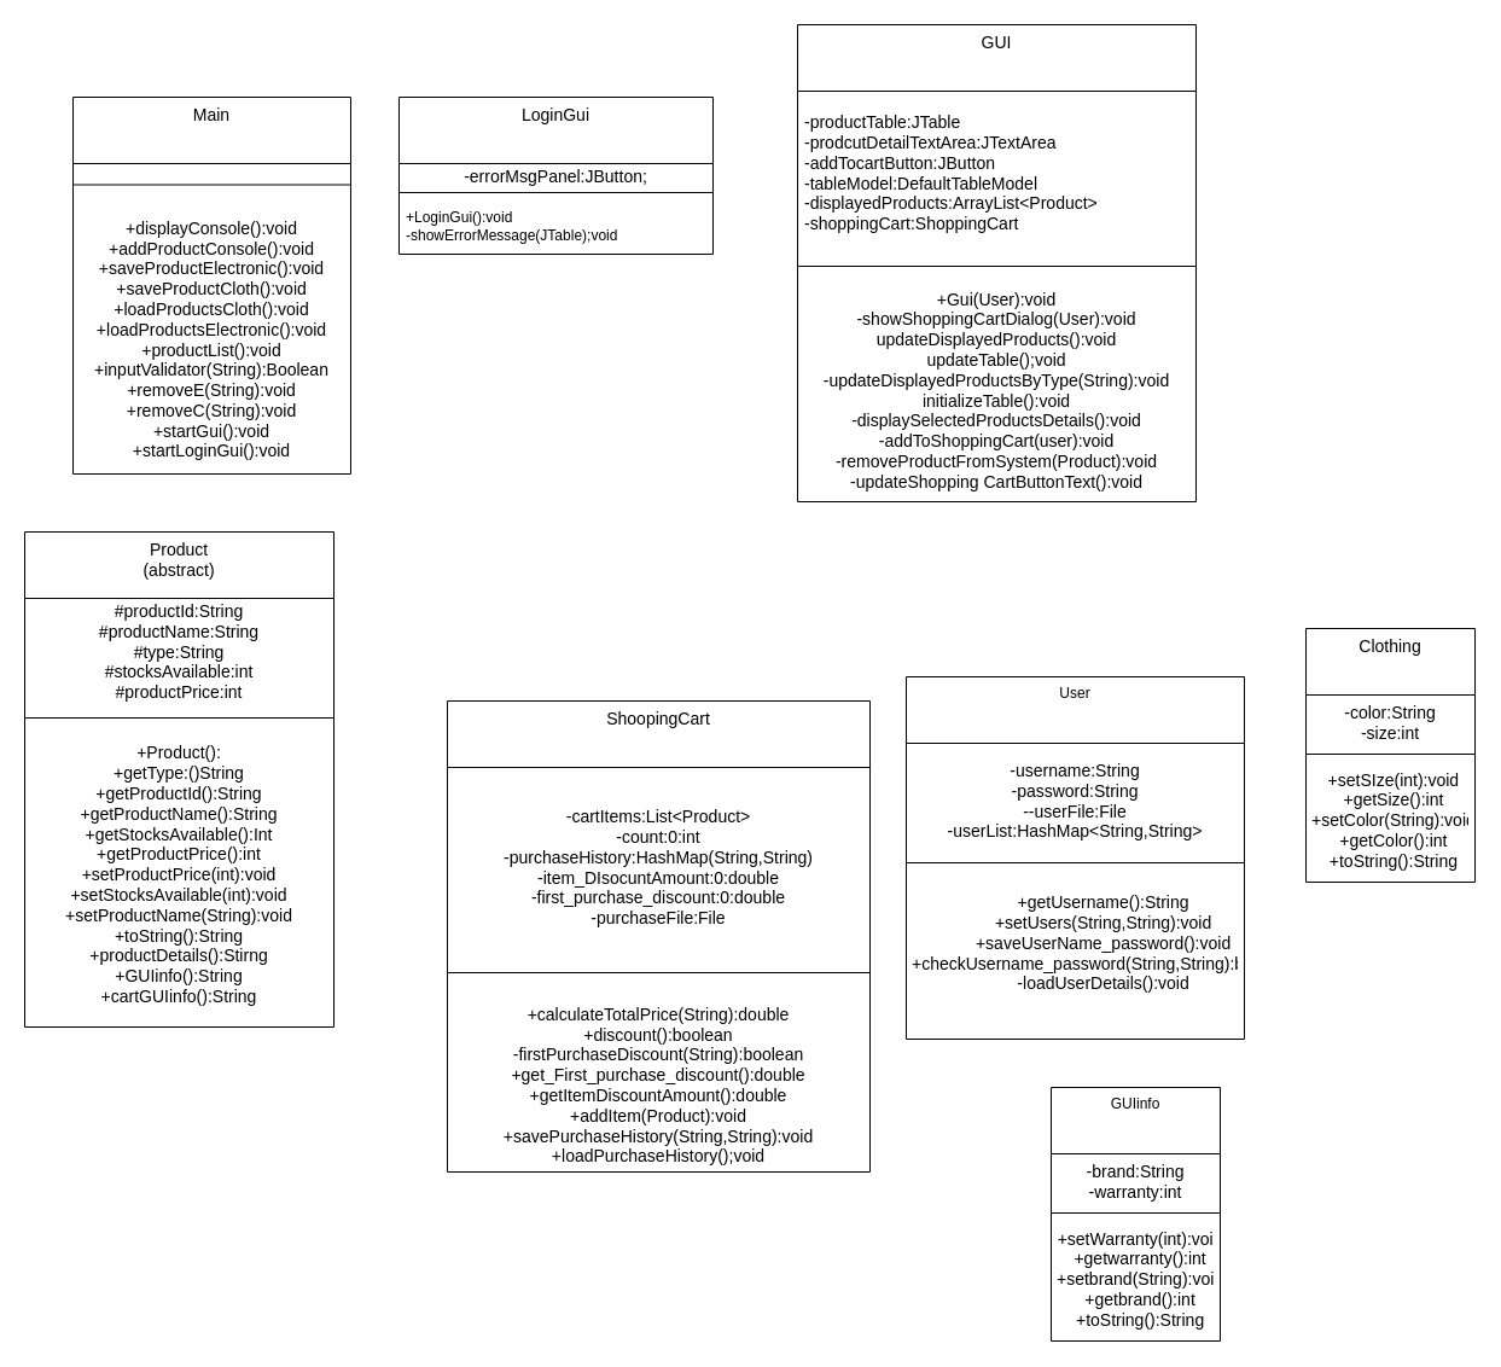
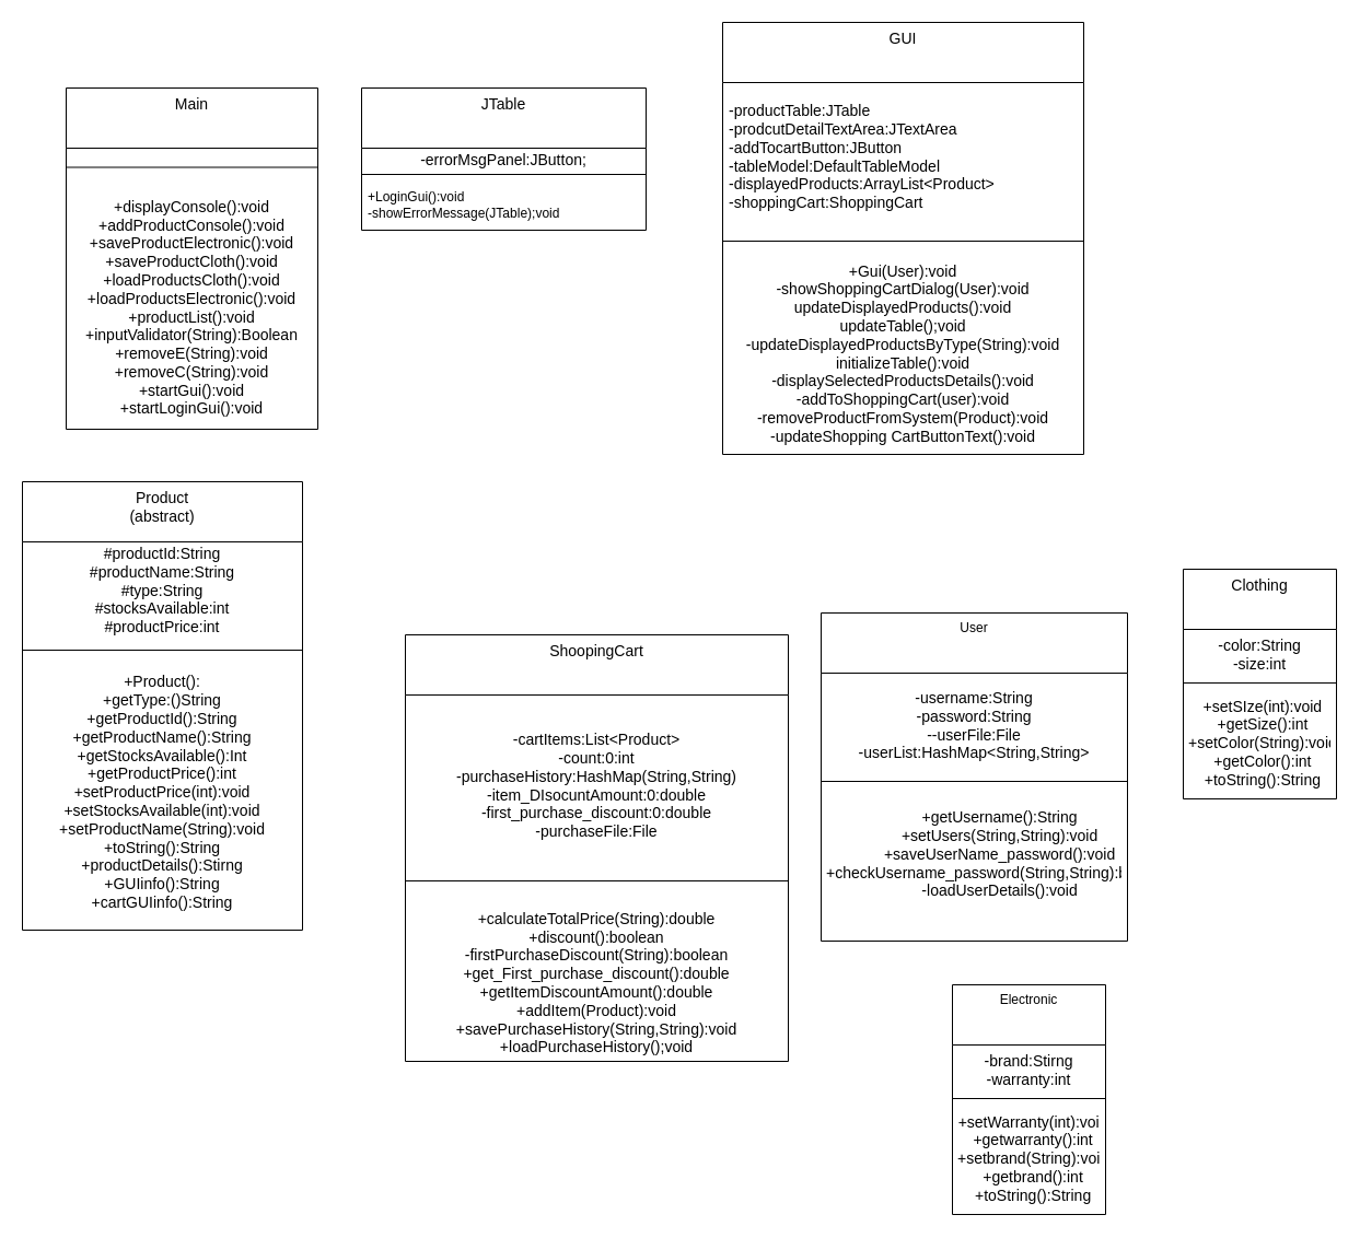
  <mxCell id="0" />
  <mxCell id="1" parent="0" />
  <mxCell id="2" value="&lt;font style=&quot;font-size: 14px;&quot;&gt;Main&lt;/font&gt;" style="swimlane;fontStyle=0;align=center;verticalAlign=top;childLayout=stackLayout;horizontal=1;startSize=55;horizontalStack=0;resizeParent=1;resizeParentMax=0;resizeLast=0;collapsible=0;marginBottom=0;html=1;whiteSpace=wrap;" vertex="1" parent="1"><mxGeometry x="60" y="80" width="230" height="312" as="geometry" /></mxCell>
  <mxCell id="3" value="" style="line;strokeWidth=1;fillColor=none;align=left;verticalAlign=middle;spacingTop=-1;spacingLeft=3;spacingRight=3;rotatable=0;labelPosition=right;points=[];portConstraint=eastwest;" vertex="1" parent="2"><mxGeometry y="55" width="230" height="35" as="geometry" /></mxCell>
  <mxCell id="4" value="&lt;font style=&quot;font-size: 14px;&quot;&gt;+displayConsole():void&lt;br&gt;+addProductConsole():void&lt;br&gt;+saveProductElectronic():void&lt;br&gt;+saveProductCloth():void&lt;br&gt;+loadProductsCloth():void&lt;br&gt;+loadProductsElectronic():void&lt;br&gt;+productList():void&lt;br&gt;+inputValidator(String):Boolean&lt;br&gt;+removeE(String):void&lt;br&gt;+removeC(String):void&lt;br&gt;+startGui():void&lt;br&gt;+startLoginGui():void&lt;br&gt;&lt;/font&gt;" style="text;html=1;strokeColor=none;fillColor=none;align=center;verticalAlign=middle;spacingLeft=4;spacingRight=4;overflow=hidden;rotatable=0;points=[[0,0.5],[1,0.5]];portConstraint=eastwest;whiteSpace=wrap;" vertex="1" parent="2"><mxGeometry y="90" width="230" height="222" as="geometry" /></mxCell>
- <mxCell id="5" value="&lt;font style=&quot;font-size: 14px;&quot;&gt;LoginGui&lt;/font&gt;" style="swimlane;fontStyle=0;align=center;verticalAlign=top;childLayout=stackLayout;horizontal=1;startSize=55;horizontalStack=0;resizeParent=1;resizeParentMax=0;resizeLast=0;collapsible=0;marginBottom=0;html=1;whiteSpace=wrap;" vertex="1" parent="1"><mxGeometry x="330" y="80" width="260" height="130" as="geometry" /></mxCell>
+ <mxCell id="5" value="&lt;font style=&quot;font-size: 14px;&quot;&gt;JTable&lt;/font&gt;" style="swimlane;fontStyle=0;align=center;verticalAlign=top;childLayout=stackLayout;horizontal=1;startSize=55;horizontalStack=0;resizeParent=1;resizeParentMax=0;resizeLast=0;collapsible=0;marginBottom=0;html=1;whiteSpace=wrap;" vertex="1" parent="1"><mxGeometry x="330" y="80" width="260" height="130" as="geometry" /></mxCell>
  <mxCell id="6" value="&lt;span style=&quot;font-size: 14px;&quot;&gt;-errorMsgPanel:JButton;&lt;/span&gt;" style="text;html=1;strokeColor=none;fillColor=none;align=center;verticalAlign=middle;spacingLeft=4;spacingRight=4;overflow=hidden;rotatable=0;points=[[0,0.5],[1,0.5]];portConstraint=eastwest;whiteSpace=wrap;" vertex="1" parent="5"><mxGeometry y="55" width="260" height="20" as="geometry" /></mxCell>
  <mxCell id="7" value="" style="line;strokeWidth=1;fillColor=none;align=left;verticalAlign=middle;spacingTop=-1;spacingLeft=3;spacingRight=3;rotatable=0;labelPosition=right;points=[];portConstraint=eastwest;" vertex="1" parent="5"><mxGeometry y="75" width="260" height="8" as="geometry" /></mxCell>
  <mxCell id="8" value="+LoginGui():void&lt;br&gt;-showErrorMessage(JTable);void" style="text;html=1;strokeColor=none;fillColor=none;align=left;verticalAlign=middle;spacingLeft=4;spacingRight=4;overflow=hidden;rotatable=0;points=[[0,0.5],[1,0.5]];portConstraint=eastwest;whiteSpace=wrap;" vertex="1" parent="5"><mxGeometry y="83" width="260" height="47" as="geometry" /></mxCell>
  <mxCell id="9" value="&lt;font style=&quot;font-size: 14px;&quot;&gt;GUI&lt;/font&gt;" style="swimlane;fontStyle=0;align=center;verticalAlign=top;childLayout=stackLayout;horizontal=1;startSize=55;horizontalStack=0;resizeParent=1;resizeParentMax=0;resizeLast=0;collapsible=0;marginBottom=0;html=1;whiteSpace=wrap;" vertex="1" parent="1"><mxGeometry x="660" width="330" height="395" as="geometry" y="20" /></mxCell>
  <mxCell id="10" value="&lt;span style=&quot;font-size: 14px;&quot;&gt;-productTable:JTable&lt;br&gt;-prodcutDetailTextArea:JTextArea&lt;br&gt;-addTocartButton:JButton&lt;br&gt;-tableModel:DefaultTableModel&lt;br&gt;-displayedProducts:ArrayList&amp;lt;Product&amp;gt;&lt;br&gt;-shoppingCart:ShoppingCart&lt;br&gt;&lt;/span&gt;" style="text;html=1;strokeColor=none;fillColor=none;align=left;verticalAlign=middle;spacingLeft=4;spacingRight=4;overflow=hidden;rotatable=0;points=[[0,0.5],[1,0.5]];portConstraint=eastwest;whiteSpace=wrap;" vertex="1" parent="9"><mxGeometry y="55" width="330" height="135" as="geometry" /></mxCell>
  <mxCell id="11" value="" style="line;strokeWidth=1;fillColor=none;align=left;verticalAlign=middle;spacingTop=-1;spacingLeft=3;spacingRight=3;rotatable=0;labelPosition=right;points=[];portConstraint=eastwest;" vertex="1" parent="9"><mxGeometry y="190" width="330" height="20" as="geometry" /></mxCell>
  <mxCell id="12" value="&lt;font style=&quot;font-size: 14px;&quot;&gt;+Gui(User):void&lt;br&gt;-showShoppingCartDialog(User):void&lt;br&gt;updateDisplayedProducts():void&lt;br&gt;updateTable();void&lt;br&gt;-updateDisplayedProductsByType(String):void&lt;br&gt;initializeTable():void&lt;br&gt;-displaySelectedProductsDetails():void&lt;br&gt;-addToShoppingCart(user):void&lt;br&gt;-removeProductFromSystem(Product):void&lt;br&gt;-updateShopping CartButtonText():void&lt;br&gt;&lt;/font&gt;" style="text;html=1;strokeColor=none;fillColor=none;align=center;verticalAlign=middle;spacingLeft=4;spacingRight=4;overflow=hidden;rotatable=0;points=[[0,0.5],[1,0.5]];portConstraint=eastwest;whiteSpace=wrap;" vertex="1" parent="9"><mxGeometry y="210" width="330" height="185" as="geometry" /></mxCell>
  <mxCell id="13" value="&lt;font style=&quot;font-size: 14px;&quot;&gt;Product&lt;br&gt;(abstract)&lt;/font&gt;" style="swimlane;fontStyle=0;align=center;verticalAlign=top;childLayout=stackLayout;horizontal=1;startSize=55;horizontalStack=0;resizeParent=1;resizeParentMax=0;resizeLast=0;collapsible=0;marginBottom=0;html=1;whiteSpace=wrap;" vertex="1" parent="1"><mxGeometry x="20" y="440" width="256" height="410" as="geometry" /></mxCell>
  <mxCell id="14" value="&lt;span style=&quot;font-size: 14px;&quot;&gt;#productId:String&lt;br&gt;#productName:String&lt;br&gt;#type:String&lt;br&gt;#stocksAvailable:int&lt;br&gt;#productPrice:int&lt;br&gt;&lt;br&gt;&lt;/span&gt;" style="text;html=1;strokeColor=none;fillColor=none;align=center;verticalAlign=middle;spacingLeft=4;spacingRight=4;overflow=hidden;rotatable=0;points=[[0,0.5],[1,0.5]];portConstraint=eastwest;whiteSpace=wrap;" vertex="1" parent="13"><mxGeometry y="55" width="256" height="95" as="geometry" /></mxCell>
  <mxCell id="15" value="" style="line;strokeWidth=1;fillColor=none;align=left;verticalAlign=middle;spacingTop=-1;spacingLeft=3;spacingRight=3;rotatable=0;labelPosition=right;points=[];portConstraint=eastwest;" vertex="1" parent="13"><mxGeometry y="150" width="256" height="8" as="geometry" /></mxCell>
  <mxCell id="16" value="&lt;span style=&quot;font-size: 14px;&quot;&gt;+Product():&lt;br&gt;+getType:()String&lt;br&gt;+getProductId():String&lt;br&gt;+getProductName():String&lt;br&gt;+getStocksAvailable():Int&lt;br&gt;+getProductPrice():int&lt;br&gt;+setProductPrice(int):void&lt;br&gt;+setStocksAvailable(int):void&lt;br&gt;+setProductName(String):void&lt;br&gt;+toString():String&lt;br&gt;+productDetails():Stirng&lt;br&gt;+GUIinfo():String&lt;br&gt;+cartGUIinfo():String&lt;br&gt;&lt;/span&gt;" style="text;html=1;strokeColor=none;fillColor=none;align=center;verticalAlign=middle;spacingLeft=4;spacingRight=4;overflow=hidden;rotatable=0;points=[[0,0.5],[1,0.5]];portConstraint=eastwest;whiteSpace=wrap;" vertex="1" parent="13"><mxGeometry y="158" width="256" height="252" as="geometry" /></mxCell>
  <mxCell id="17" value="&lt;span style=&quot;font-size: 14px;&quot;&gt;ShoopingCart&lt;br&gt;&lt;br&gt;&lt;/span&gt;" style="swimlane;fontStyle=0;align=center;verticalAlign=top;childLayout=stackLayout;horizontal=1;startSize=55;horizontalStack=0;resizeParent=1;resizeParentMax=0;resizeLast=0;collapsible=0;marginBottom=0;html=1;whiteSpace=wrap;" vertex="1" parent="1"><mxGeometry x="370" y="580" width="350" height="390" as="geometry" /></mxCell>
  <mxCell id="18" value="&lt;font style=&quot;font-size: 14px;&quot;&gt;-cartItems:List&amp;lt;Product&amp;gt;&lt;br&gt;-count:0:int&lt;br&gt;-purchaseHistory:HashMap(String,String)&lt;br&gt;-item_DIsocuntAmount:0:double&lt;br&gt;-first_purchase_discount:0:double&lt;br&gt;-purchaseFile:File&lt;/font&gt;" style="text;html=1;strokeColor=none;fillColor=none;align=center;verticalAlign=middle;spacingLeft=4;spacingRight=4;overflow=hidden;rotatable=0;points=[[0,0.5],[1,0.5]];portConstraint=eastwest;whiteSpace=wrap;" vertex="1" parent="17"><mxGeometry y="55" width="350" height="165" as="geometry" /></mxCell>
  <mxCell id="19" value="" style="line;strokeWidth=1;fillColor=none;align=left;verticalAlign=middle;spacingTop=-1;spacingLeft=3;spacingRight=3;rotatable=0;labelPosition=right;points=[];portConstraint=eastwest;" vertex="1" parent="17"><mxGeometry y="220" width="350" height="10" as="geometry" /></mxCell>
  <mxCell id="20" value="&lt;font style=&quot;font-size: 14px;&quot;&gt;&lt;br&gt;+calculateTotalPrice(String):double&lt;br&gt;+discount():boolean&lt;br&gt;-firstPurchaseDiscount(String):boolean&lt;br&gt;+get_First_purchase_discount():double&lt;br&gt;+getItemDiscountAmount():double&lt;br&gt;+addItem(Product):void&lt;br&gt;+savePurchaseHistory(String,String):void&lt;br&gt;+loadPurchaseHistory();void&lt;/font&gt;" style="text;html=1;strokeColor=none;fillColor=none;align=center;verticalAlign=middle;spacingLeft=4;spacingRight=4;overflow=hidden;rotatable=0;points=[[0,0.5],[1,0.5]];portConstraint=eastwest;whiteSpace=wrap;" vertex="1" parent="17"><mxGeometry y="230" width="350" height="160" as="geometry" /></mxCell>
  <mxCell id="21" value="User" style="swimlane;fontStyle=0;align=center;verticalAlign=top;childLayout=stackLayout;horizontal=1;startSize=55;horizontalStack=0;resizeParent=1;resizeParentMax=0;resizeLast=0;collapsible=0;marginBottom=0;html=1;whiteSpace=wrap;" vertex="1" parent="1"><mxGeometry x="750" y="560" width="280" height="300" as="geometry" /></mxCell>
  <mxCell id="22" value="&lt;font style=&quot;font-size: 14px;&quot;&gt;-username:String&lt;br&gt;-password:String&lt;br&gt;--userFile:File&lt;br&gt;-userList:HashMap&amp;lt;String,String&amp;gt;&lt;br&gt;&lt;/font&gt;" style="text;html=1;strokeColor=none;fillColor=none;align=center;verticalAlign=middle;spacingLeft=4;spacingRight=4;overflow=hidden;rotatable=0;points=[[0,0.5],[1,0.5]];portConstraint=eastwest;whiteSpace=wrap;" vertex="1" parent="21"><mxGeometry y="55" width="280" height="95" as="geometry" /></mxCell>
  <mxCell id="23" value="" style="line;strokeWidth=1;fillColor=none;align=left;verticalAlign=middle;spacingTop=-1;spacingLeft=3;spacingRight=3;rotatable=0;labelPosition=right;points=[];portConstraint=eastwest;" vertex="1" parent="21"><mxGeometry y="150" width="280" height="8" as="geometry" /></mxCell>
  <mxCell id="24" value="&lt;font style=&quot;font-size: 14px;&quot;&gt;+getUsername():String&lt;br&gt;+setUsers(String,String):void&lt;br&gt;+saveUserName_password():void&lt;br&gt;+checkUsername_password(String,String):boolean&lt;br&gt;-loadUserDetails():void&lt;br&gt;&lt;br&gt;&lt;/font&gt;" style="text;html=1;strokeColor=none;fillColor=none;align=center;verticalAlign=middle;spacingLeft=4;spacingRight=4;overflow=hidden;rotatable=0;points=[[0,0.5],[1,0.5]];portConstraint=eastwest;whiteSpace=wrap;" vertex="1" parent="21"><mxGeometry y="158" width="280" height="142" as="geometry" /></mxCell>
  <mxCell id="25" value="&lt;font style=&quot;font-size: 14px;&quot;&gt;Clothing&lt;/font&gt;" style="swimlane;fontStyle=0;align=center;verticalAlign=top;childLayout=stackLayout;horizontal=1;startSize=55;horizontalStack=0;resizeParent=1;resizeParentMax=0;resizeLast=0;collapsible=0;marginBottom=0;html=1;whiteSpace=wrap;" vertex="1" parent="1"><mxGeometry x="1081" y="520" width="140" height="210" as="geometry" /></mxCell>
  <mxCell id="26" value="&lt;font style=&quot;font-size: 14px;&quot;&gt;-color:String&lt;br&gt;-size:int&lt;/font&gt;" style="text;html=1;strokeColor=none;fillColor=none;align=center;verticalAlign=middle;spacingLeft=4;spacingRight=4;overflow=hidden;rotatable=0;points=[[0,0.5],[1,0.5]];portConstraint=eastwest;whiteSpace=wrap;" vertex="1" parent="25"><mxGeometry y="55" width="140" height="45" as="geometry" /></mxCell>
  <mxCell id="27" value="" style="line;strokeWidth=1;fillColor=none;align=left;verticalAlign=middle;spacingTop=-1;spacingLeft=3;spacingRight=3;rotatable=0;labelPosition=right;points=[];portConstraint=eastwest;" vertex="1" parent="25"><mxGeometry y="100" width="140" height="8" as="geometry" /></mxCell>
  <mxCell id="28" value="&lt;font style=&quot;font-size: 14px;&quot;&gt;+setSIze(int):void&lt;br&gt;+getSize():int&lt;br&gt;+setColor(String):void&lt;br&gt;+getColor():int&lt;br&gt;+toString():String&lt;/font&gt;" style="text;html=1;strokeColor=none;fillColor=none;align=center;verticalAlign=middle;spacingLeft=4;spacingRight=4;overflow=hidden;rotatable=0;points=[[0,0.5],[1,0.5]];portConstraint=eastwest;whiteSpace=wrap;" vertex="1" parent="25"><mxGeometry y="108" width="140" height="102" as="geometry" /></mxCell>
- <mxCell id="29" value="GUIinfo" style="swimlane;fontStyle=0;align=center;verticalAlign=top;childLayout=stackLayout;horizontal=1;startSize=55;horizontalStack=0;resizeParent=1;resizeParentMax=0;resizeLast=0;collapsible=0;marginBottom=0;html=1;whiteSpace=wrap;" vertex="1" parent="1"><mxGeometry x="870" y="900" width="140" height="210" as="geometry" /></mxCell>
- <mxCell id="30" value="&lt;font style=&quot;font-size: 14px;&quot;&gt;-brand:String&lt;br&gt;-warranty:int&lt;/font&gt;" style="text;html=1;strokeColor=none;fillColor=none;align=center;verticalAlign=middle;spacingLeft=4;spacingRight=4;overflow=hidden;rotatable=0;points=[[0,0.5],[1,0.5]];portConstraint=eastwest;whiteSpace=wrap;" vertex="1" parent="29"><mxGeometry y="55" width="140" height="45" as="geometry" /></mxCell>
+ <mxCell id="29" value="Electronic" style="swimlane;fontStyle=0;align=center;verticalAlign=top;childLayout=stackLayout;horizontal=1;startSize=55;horizontalStack=0;resizeParent=1;resizeParentMax=0;resizeLast=0;collapsible=0;marginBottom=0;html=1;whiteSpace=wrap;" vertex="1" parent="1"><mxGeometry x="870" y="900" width="140" height="210" as="geometry" /></mxCell>
+ <mxCell id="30" value="&lt;font style=&quot;font-size: 14px;&quot;&gt;-brand:Stirng&lt;br&gt;-warranty:int&lt;/font&gt;" style="text;html=1;strokeColor=none;fillColor=none;align=center;verticalAlign=middle;spacingLeft=4;spacingRight=4;overflow=hidden;rotatable=0;points=[[0,0.5],[1,0.5]];portConstraint=eastwest;whiteSpace=wrap;" vertex="1" parent="29"><mxGeometry y="55" width="140" height="45" as="geometry" /></mxCell>
  <mxCell id="31" value="" style="line;strokeWidth=1;fillColor=none;align=left;verticalAlign=middle;spacingTop=-1;spacingLeft=3;spacingRight=3;rotatable=0;labelPosition=right;points=[];portConstraint=eastwest;" vertex="1" parent="29"><mxGeometry y="100" width="140" height="8" as="geometry" /></mxCell>
  <mxCell id="32" value="&lt;font style=&quot;font-size: 14px;&quot;&gt;+setWarranty(int):void&lt;br&gt;+getwarranty():int&lt;br&gt;+setbrand(String):void&lt;br&gt;+getbrand():int&lt;br&gt;+toString():String&lt;/font&gt;" style="text;html=1;strokeColor=none;fillColor=none;align=center;verticalAlign=middle;spacingLeft=4;spacingRight=4;overflow=hidden;rotatable=0;points=[[0,0.5],[1,0.5]];portConstraint=eastwest;whiteSpace=wrap;" vertex="1" parent="29"><mxGeometry y="108" width="140" height="102" as="geometry" /></mxCell>
